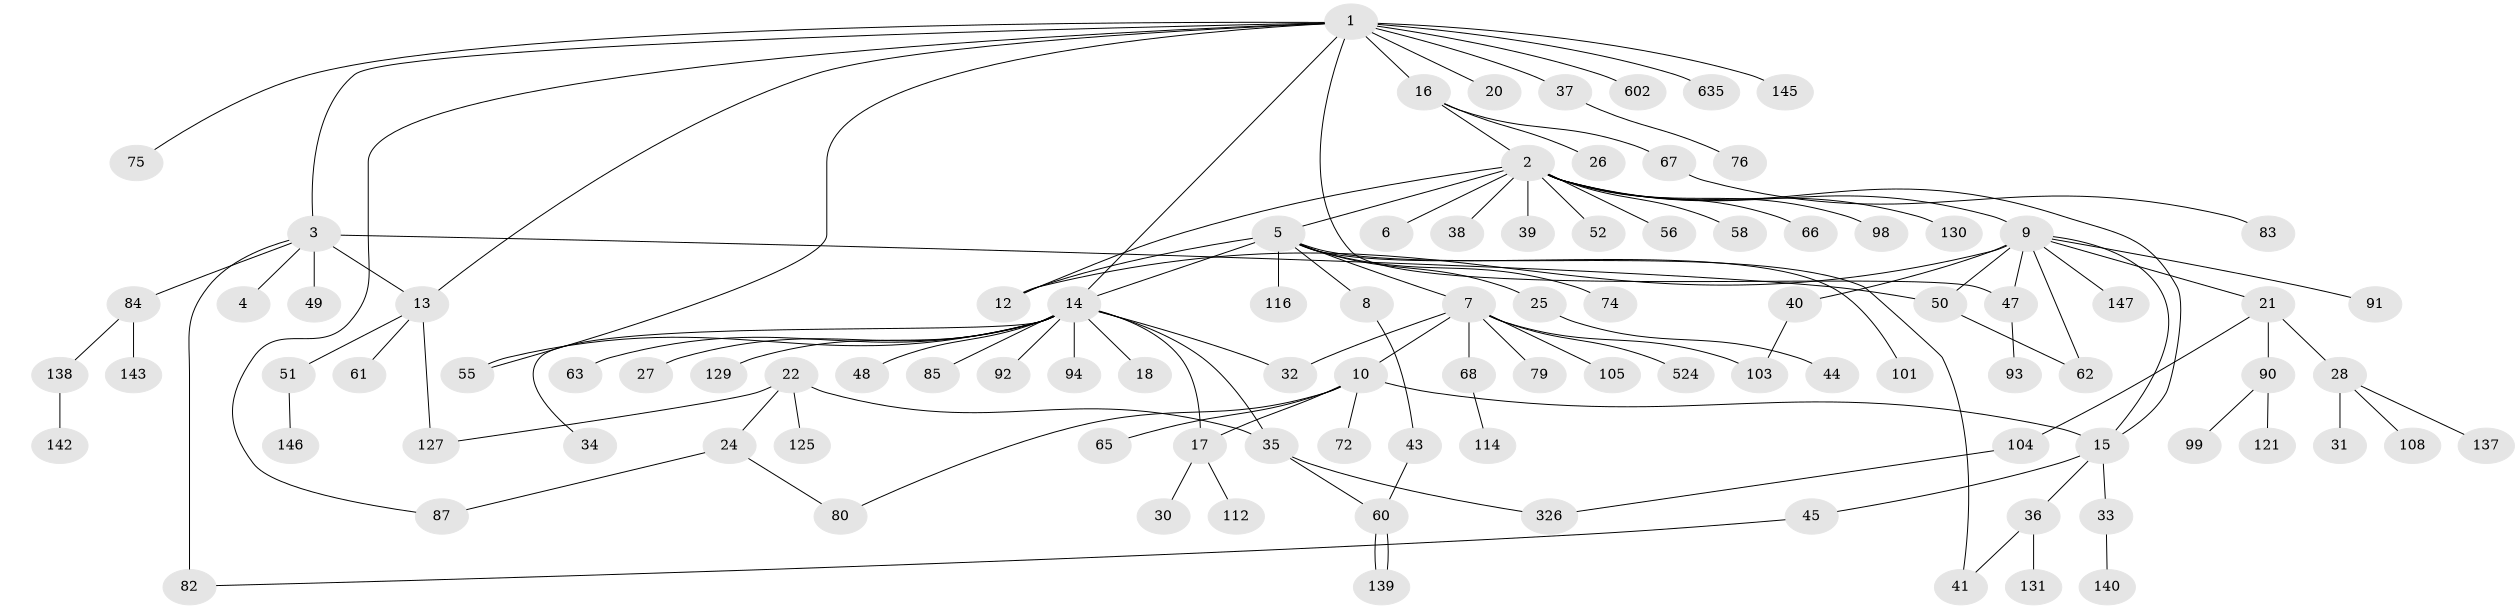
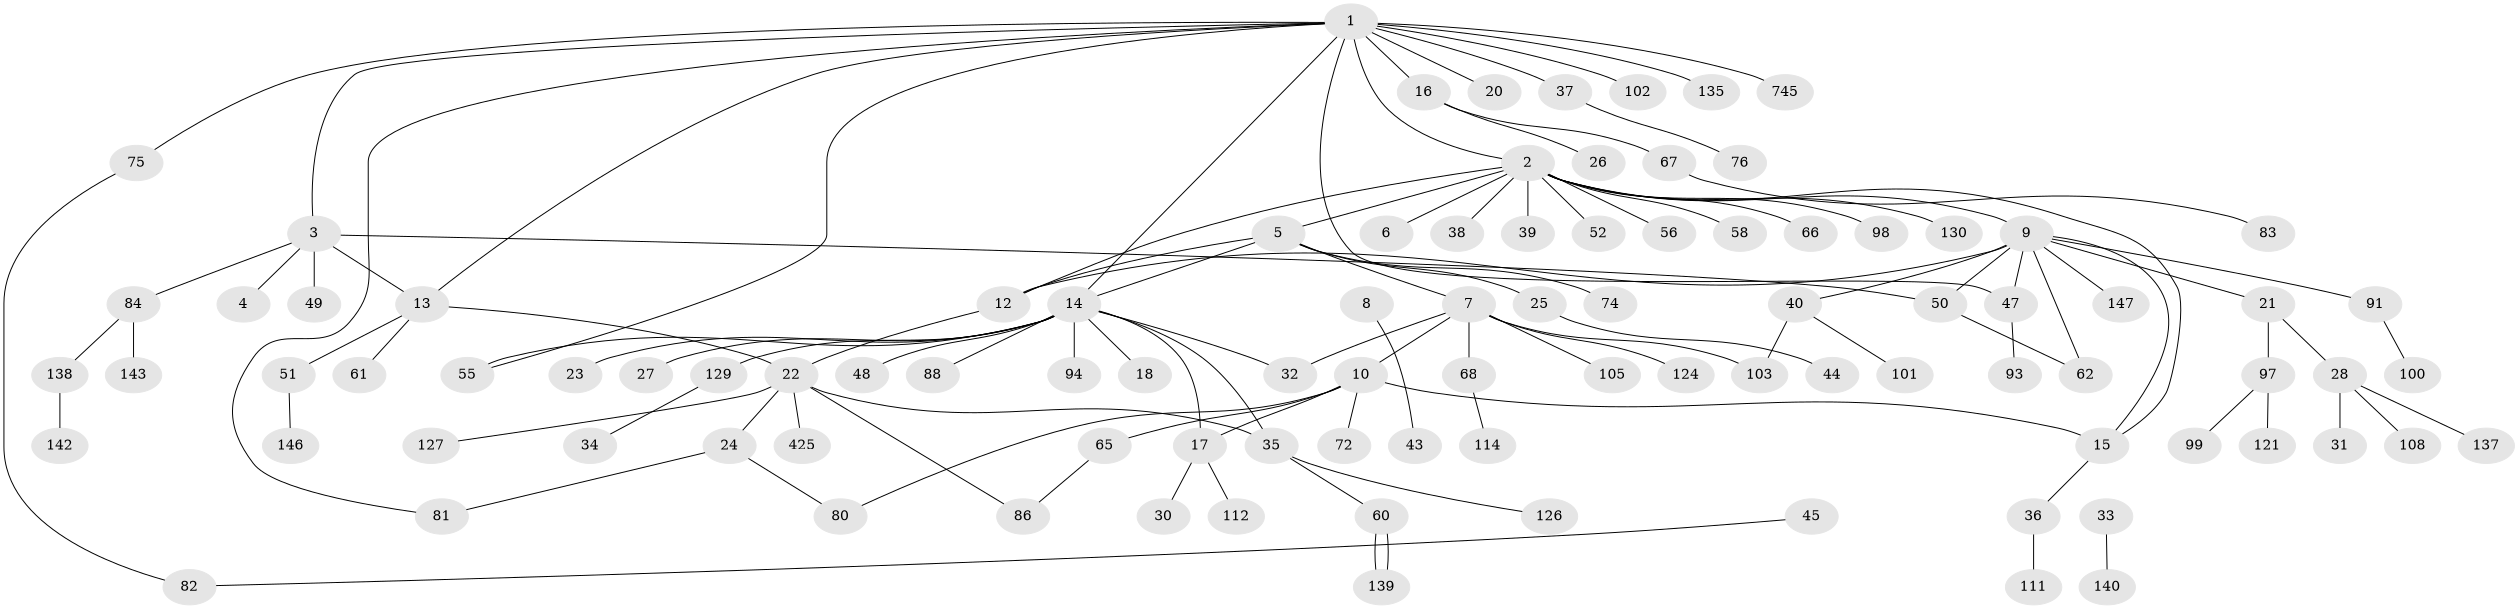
  graph {
    node [color=gray90 style=filled]
    1 [super="+109"]
    2 [super="+71"]
    3 [super="+11"]
    13 [super="+29"]
    14 [super="+77"]
    16
    20
    37
    47 [super="+119"]
    55 [super="+64"]
    75
-   87
-   102 [label=602]
-   135 [label=635]
-   145
+   87 [label=81]
+   102
+   135
+   145 [label=745]
    5 [super="+19"]
    6
    9 [super="+42"]
    12 [super="+134"]
    15 [super="+118"]
    38 [super="+78"]
    39
    52 [super="+81"]
    56 [super="+148"]
    58
    66 [super="+144"]
    98
    130
    4
    49 [super="+106"]
    50
    82 [super="+96"]
    84
    22 [super="+107"]
    51
    61
    32 [super="+59"]
    17 [super="+123"]
    18
-   23 [label=63]
+   23
    27 [super="+110"]
    34
    35 [super="+54"]
    48
-   85
-   92
+   85 [label=88]
    94 [super="+97"]
    129
    26
    67 [super="+70"]
    76
    93
    7 [super="+57"]
    8 [super="+46"]
    25
-   41 [super="+122"]
    74
    101
-   116
    21 [super="+133"]
    40 [super="+128"]
    62 [super="+63"]
    91
    147
    33 [super="+115"]
    36 [super="+69"]
    45
    138 [super="+141"]
    143
    10 [super="+95"]
    68
-   79
    103
    105
-   124 [label=524]
+   124
    43
    44 [super="+131"]
    65 [super="+132"]
    72
    80 [super="+117"]
    114
    60 [super="+73"]
    28
-   90
-   104
+   90 [label=97]
+   100
    99 [super="+120"]
    30 [super="+53"]
    112
+   86
    24 [super="+88"]
-   125
+   125 [label=425]
    127
    146
-   126 [label=326]
+   126
    140
-   111 [label=131]
+   111
    83 [super="+136"]
    31 [super="+113"]
    108
    137
    121
    139
    142
-   16 -- 2
+   1 -- 2
    1 -- 3
    1 -- 13
    1 -- 14
    1 -- 16
    1 -- 20
    1 -- 37
    1 -- 47
    1 -- 55
    1 -- 75
    1 -- 87
    1 -- 102
    1 -- 135
    1 -- 145
    2 -- 5
    2 -- 6
    2 -- 9
    2 -- 12
    2 -- 15
    2 -- 38
    2 -- 39
    2 -- 52
    2 -- 56
    2 -- 58
    2 -- 66
    2 -- 98
    2 -- 130
    3 -- 13
    3 -- 4
    3 -- 49
    3 -- 50
-   3 -- 82
+   75 -- 82
    3 -- 84
-   13 -- 127
+   13 -- 22
    13 -- 51
    13 -- 61
    14 -- 55
    14 -- 32
    14 -- 17
    14 -- 18
    14 -- 23
    14 -- 27
-   14 -- 34
+   129 -- 34
    14 -- 35
    14 -- 48
    14 -- 85
-   14 -- 92
    14 -- 94
    14 -- 129
    16 -- 26
    16 -- 67
    37 -- 76
    47 -- 93
    5 -- 14
    5 -- 12
    5 -- 7
-   5 -- 8
    5 -- 25
-   5 -- 41
    5 -- 74
-   5 -- 101
-   5 -- 116
+   40 -- 101
    9 -- 47 [weight=2]
    9 -- 12
    9 -- 15
    9 -- 50
    9 -- 21
    9 -- 40
    9 -- 62
    9 -- 91
    9 -- 147
-   15 -- 33
+   12 -- 22
    15 -- 36
-   15 -- 45
    50 -- 62
    84 -- 138
    84 -- 143
    22 -- 35
+   22 -- 86
    22 -- 24
    22 -- 125
    22 -- 127
    51 -- 146
    17 -- 30
    17 -- 112
    35 -- 60
    35 -- 126
    67 -- 83
    7 -- 32
    7 -- 10
    7 -- 68
-   7 -- 79
    7 -- 103
    7 -- 105
    7 -- 124
    8 -- 43
    25 -- 44
    21 -- 28
    21 -- 90
-   21 -- 104
    40 -- 103
+   91 -- 100
    33 -- 140
-   36 -- 41
    36 -- 111
    45 -- 82
    138 -- 142
    10 -- 15
    10 -- 17
    10 -- 65
    10 -- 72
    10 -- 80
    68 -- 114
-   43 -- 60
+   65 -- 86
    60 -- 139
    60 -- 139
    28 -- 31
    28 -- 108
    28 -- 137
    90 -- 99
    90 -- 121
-   104 -- 126
    24 -- 87
    24 -- 80
  }
